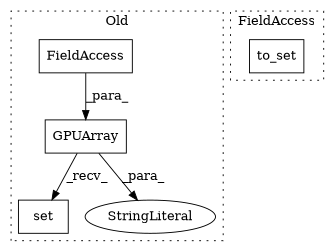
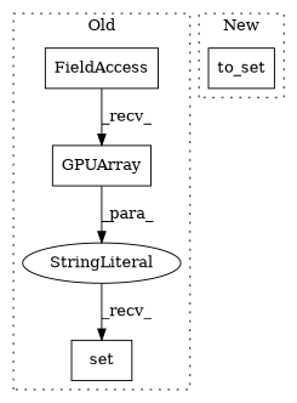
  digraph {
    node [a=32 shape=box]
    n1 [l="4,1" label=set s="1680,1687"]
    n2 [l="14,1" label=GPUArray s="1607,1665"]
    n3 [a=45 l=3 label=StringLiteral s=1662 shape=ellipse]
    n4 [a=22 l=13 label=FieldAccess s=1648]
    n5 [l="7,1" label=to_set s="1649,1659"]
    subgraph cluster_1 {
      label=Old
      style=dotted
      n1
      n2
      n3
      n4
    }
    subgraph cluster_2 {
-     label=FieldAccess
+     label=New
      style=dotted
      n5
    }
-   n2 -> n1 [label=_recv_]
+   n3 -> n1 [label=_recv_]
    n2 -> n3 [label=_para_]
-   n4 -> n2 [label=_para_]
+   n4 -> n2 [label=_recv_]
  }
